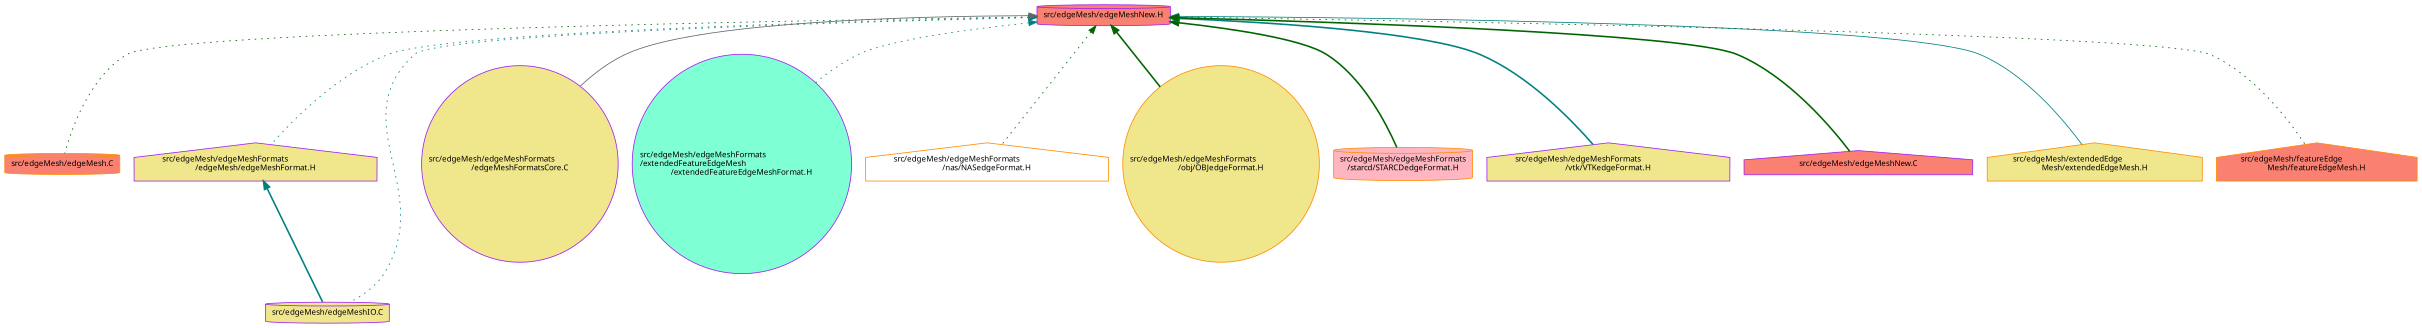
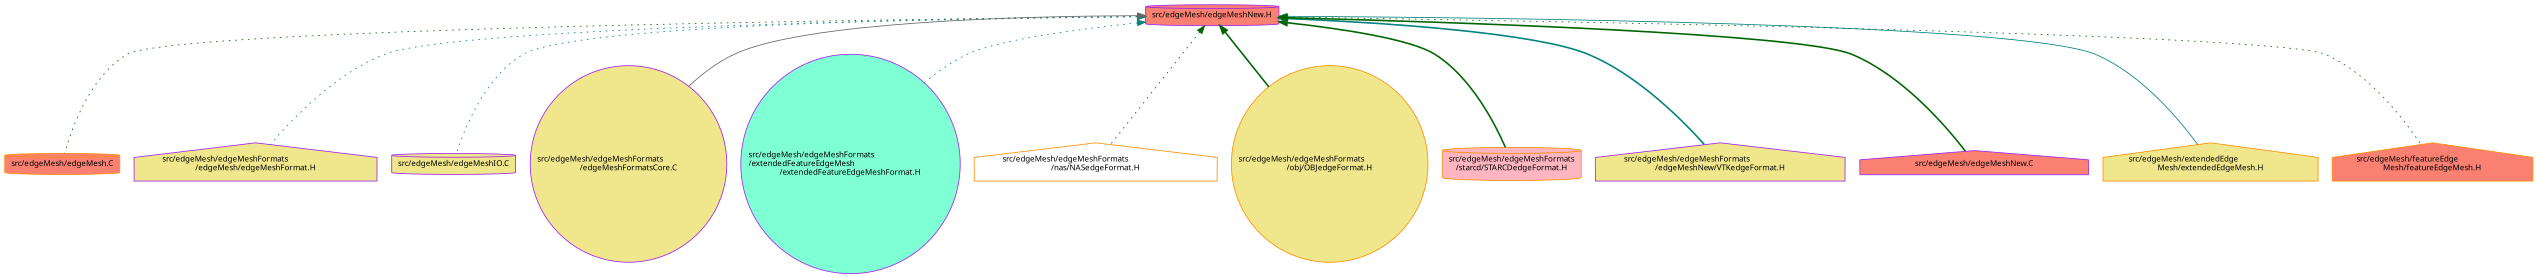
  digraph {
    fontname="Noto Sans"
    node [color=purple fillcolor=khaki fontname="Noto Sans" fontsize=10 shape=house style=filled]
    edge [color=darkgreen dir=back fontname="Noto Sans" fontsize=10 labelfontname=FreeSans labelfontsize=10 style=dotted]
    n1 [fillcolor=salmon fontcolor=black height=0.2 label="src/edgeMesh/edgeMeshNew.H" shape=cylinder width=0.4]
    n2 [color=darkorange fillcolor=salmon height=0.2 label="src/edgeMesh/edgeMesh.C" shape=cylinder width=0.4]
    n3 [height=0.2 label="src/edgeMesh/edgeMeshFormats\l/edgeMesh/edgeMeshFormat.H" width=0.4]
    n4 [height=0.2 label="src/edgeMesh/edgeMeshIO.C" shape=cylinder width=0.4]
    n5 [height=0.2 label="src/edgeMesh/edgeMeshFormats\l/edgeMeshFormatsCore.C" shape=circle width=0.4]
    n6 [fillcolor=aquamarine height=0.2 label="src/edgeMesh/edgeMeshFormats\l/extendedFeatureEdgeMesh\l/extendedFeatureEdgeMeshFormat.H" shape=circle width=0.4]
    n7 [color=darkorange fillcolor=white height=0.2 label="src/edgeMesh/edgeMeshFormats\l/nas/NASedgeFormat.H" width=0.4]
    n8 [color=darkorange height=0.2 label="src/edgeMesh/edgeMeshFormats\l/obj/OBJedgeFormat.H" shape=circle width=0.4]
    n9 [color=darkorange fillcolor=lightpink height=0.2 label="src/edgeMesh/edgeMeshFormats\l/starcd/STARCDedgeFormat.H" shape=cylinder width=0.4]
-   n10 [height=0.2 label="src/edgeMesh/edgeMeshFormats\l/vtk/VTKedgeFormat.H" width=0.4]
+   n10 [height=0.2 label="src/edgeMesh/edgeMeshFormats\l/edgeMeshNew/VTKedgeFormat.H" width=0.4]
    n11 [fillcolor=salmon height=0.2 label="src/edgeMesh/edgeMeshNew.C" width=0.4]
    n12 [color=darkorange height=0.2 label="src/edgeMesh/extendedEdge\lMesh/extendedEdgeMesh.H" width=0.4]
    n13 [color=darkorange fillcolor=salmon height=0.2 label="src/edgeMesh/featureEdge\lMesh/featureEdgeMesh.H" width=0.4]
    n1 -> n2
    n1 -> n3 [color=teal]
    n1 -> n4 [color=teal]
    n1 -> n5 [color=gray40 style=solid]
    n1 -> n6 [color=teal]
    n1 -> n7
    n1 -> n8 [style=bold]
    n1 -> n9 [style=bold]
    n1 -> n10 [color=teal style=bold]
    n1 -> n11 [style=bold]
    n1 -> n12 [color=teal style=solid]
    n1 -> n13
-   n3 -> n4 [color=teal style=bold]
  }
